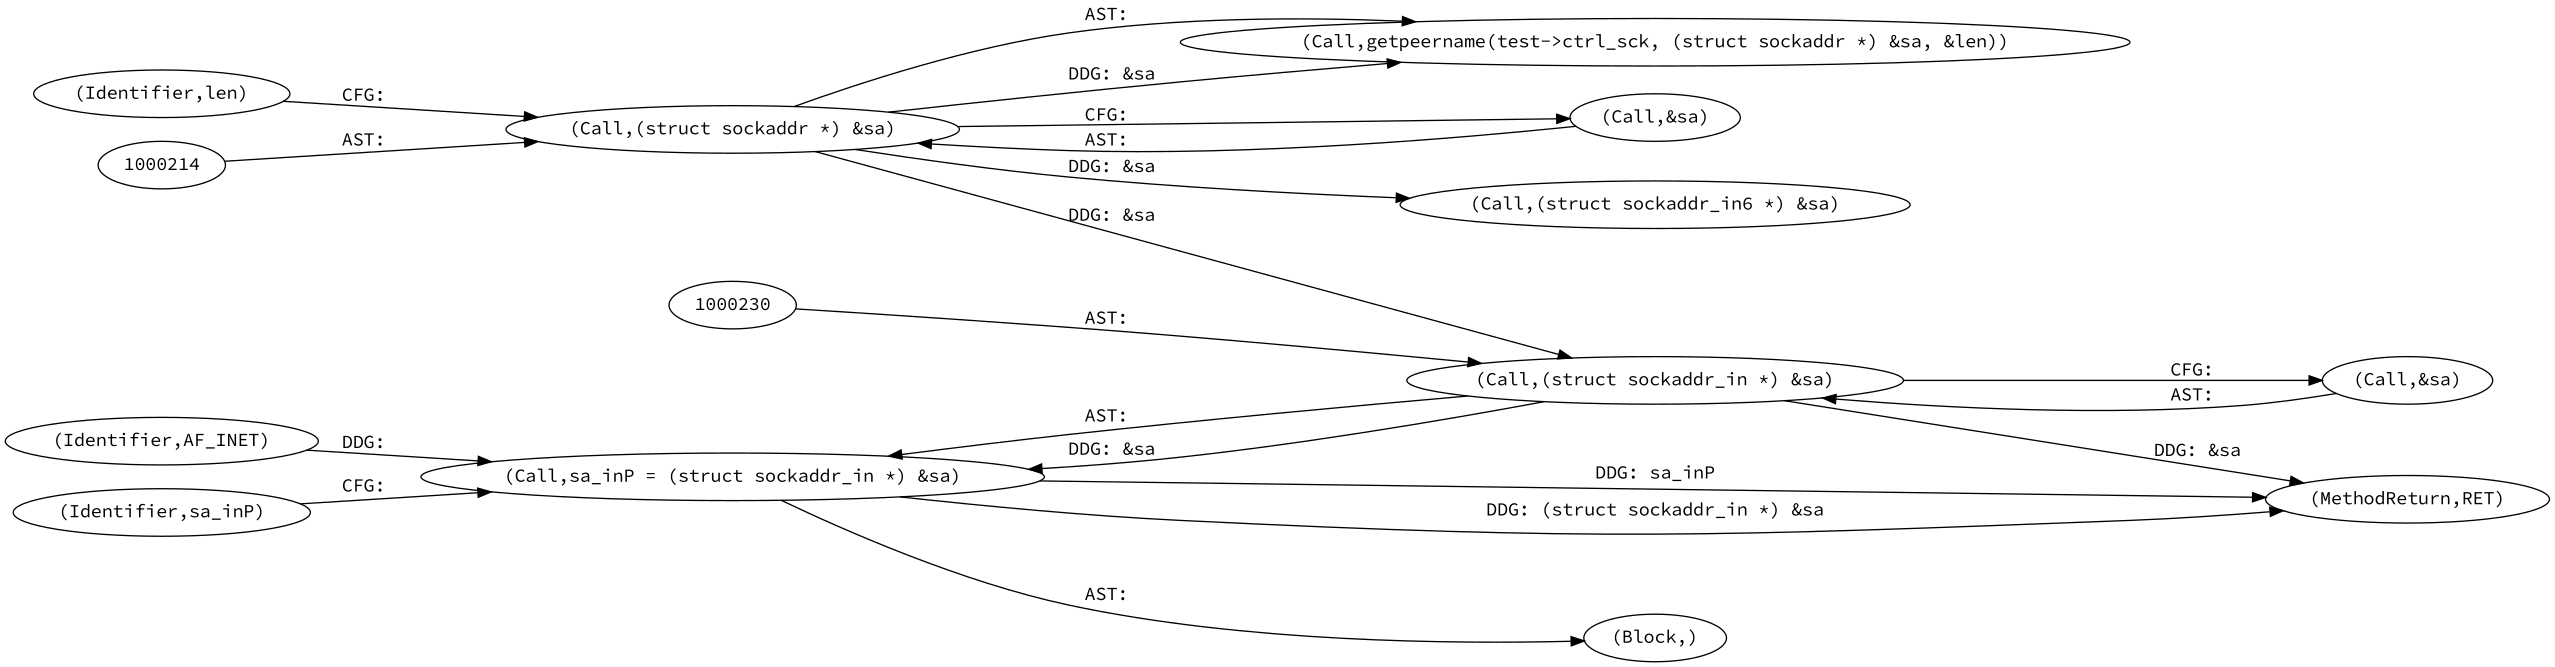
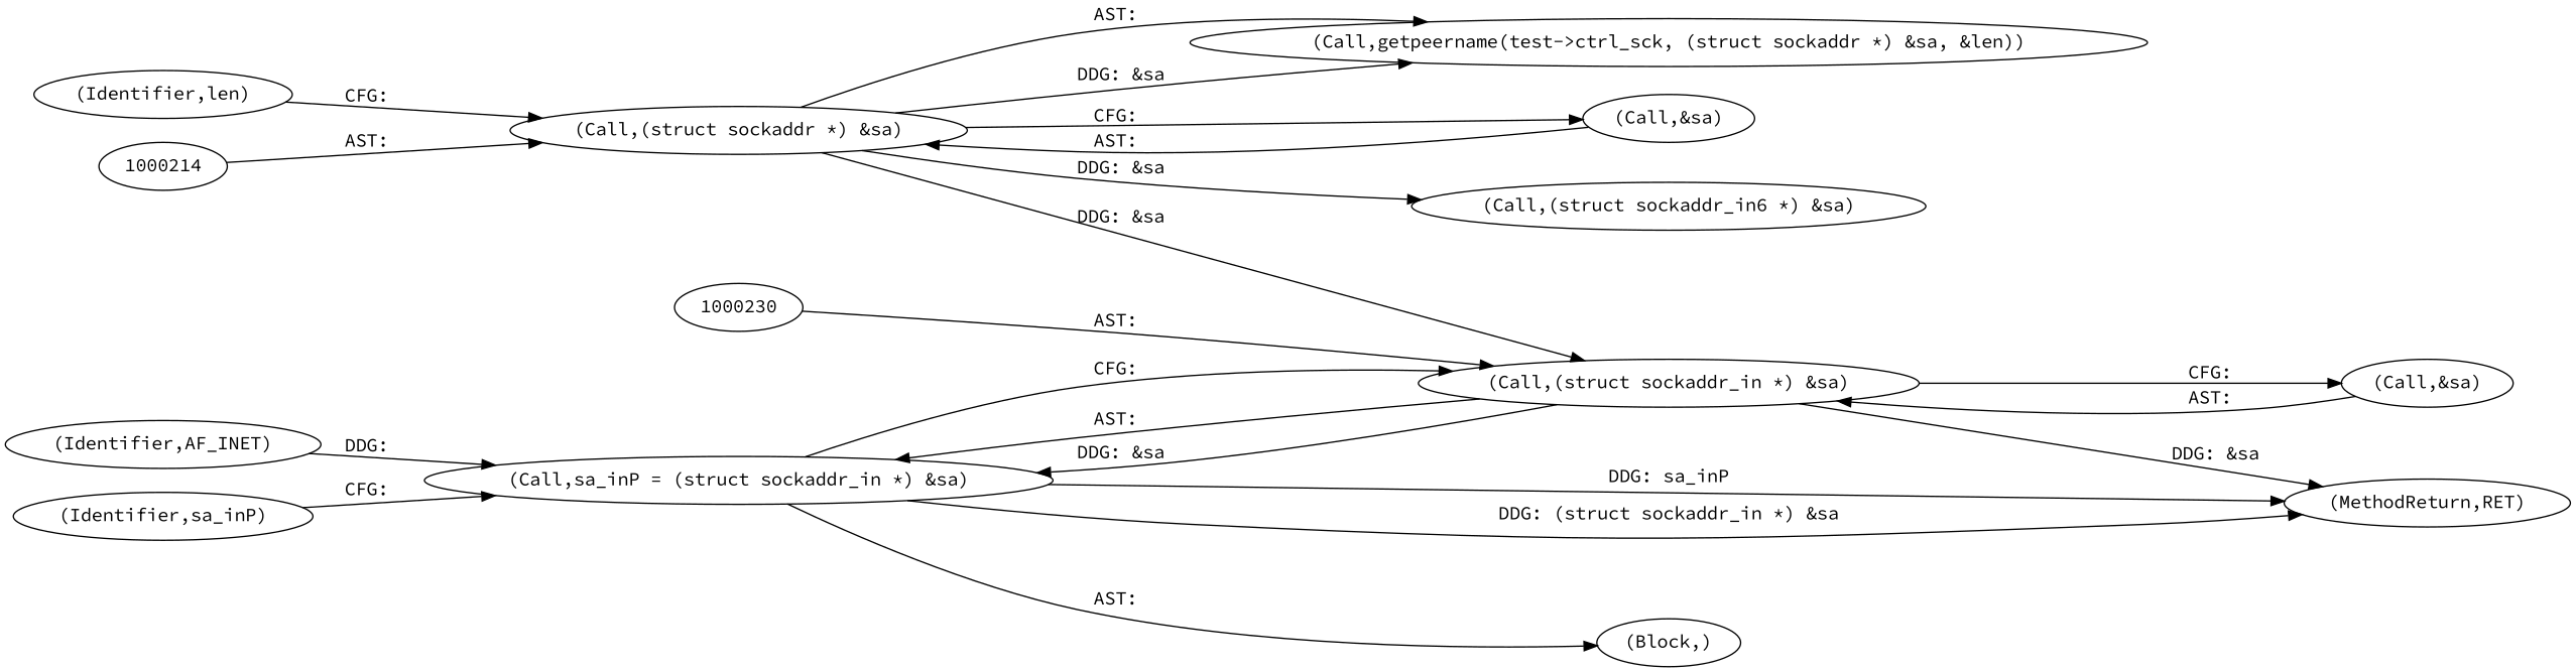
  digraph {
    fontname="Source Code Pro"
    rankdir=LR
    node [fontname="Source Code Pro"]
    edge [fontname="Source Code Pro"]
    n1 [label="(Call,sa_inP = (struct sockaddr_in *) &sa)"]
    n2 [label="(Call,(struct sockaddr_in *) &sa)"]
    n3 [label="(MethodReturn,RET)"]
    n4 [label="(Block,)"]
    n5 [label="(Call,&sa)"]
    n6 [label="(Call,(struct sockaddr *) &sa)"]
    n7 [label="(Call,getpeername(test->ctrl_sck, (struct sockaddr *) &sa, &len))"]
    n8 [label="(Call,&sa)"]
    n9 [label="(Call,(struct sockaddr_in6 *) &sa)"]
    n10 [label="(Identifier,len)"]
    n11 [label="(Identifier,AF_INET)"]
    n12 [label="(Identifier,sa_inP)"]
    1000230
    1000214
+   n1 -> n2 [label="CFG: "]
    n1 -> n3 [label="DDG: sa_inP"]
    n1 -> n3 [label="DDG: (struct sockaddr_in *) &sa"]
    n1 -> n4 [label="AST: "]
    n2 -> n1 [label="AST: "]
    n2 -> n1 [label="DDG: &sa"]
    n2 -> n3 [label="DDG: &sa"]
    n2 -> n5 [label="CFG: "]
    n5 -> n2 [label="AST: "]
    n6 -> n2 [label="DDG: &sa"]
    n6 -> n7 [label="AST: "]
    n6 -> n7 [label="DDG: &sa"]
    n6 -> n8 [label="CFG: "]
    n6 -> n9 [label="DDG: &sa"]
    n8 -> n6 [label="AST: "]
    n10 -> n6 [label="CFG: "]
    n11 -> n1 [label="DDG: "]
    n12 -> n1 [label="CFG: "]
    1000230 -> n2 [label="AST: "]
    1000214 -> n6 [label="AST: "]
  }
